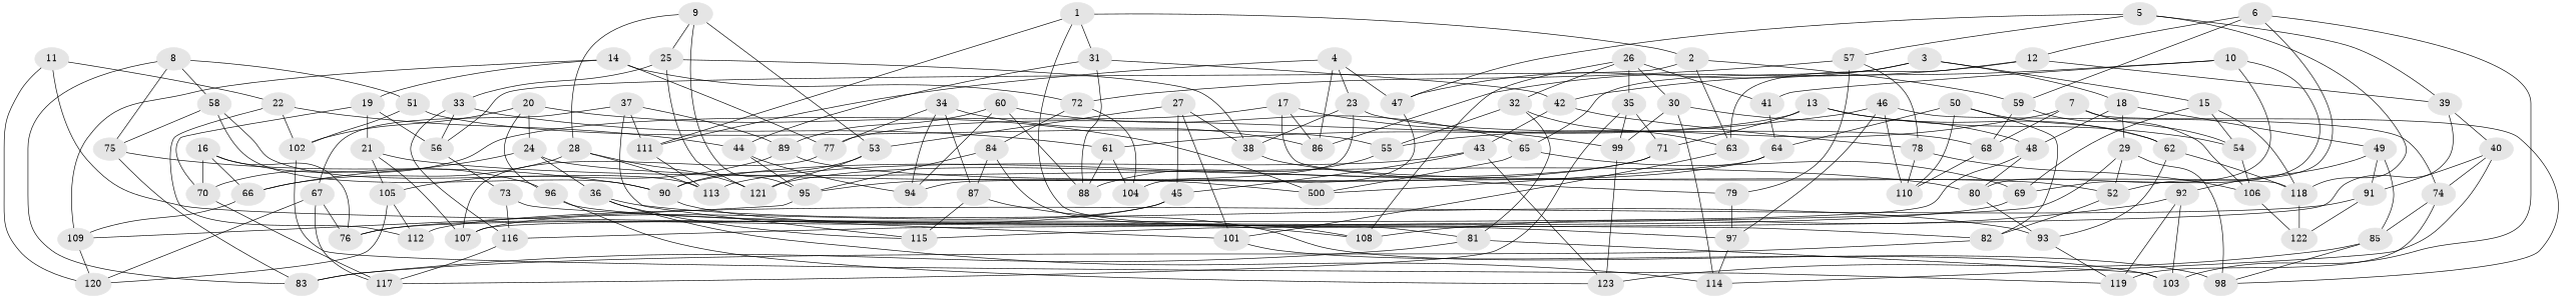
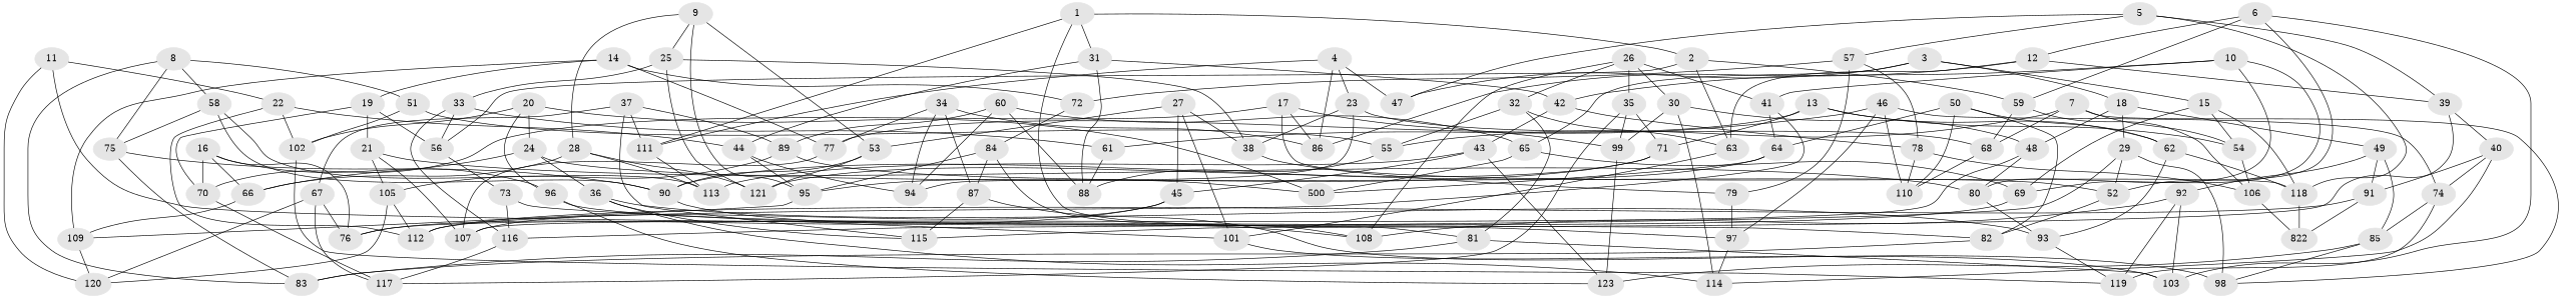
  graph {
    node [color=gray90 style=filled]
    1
    2
    31
    81
    111
    56
    59
    63
    42
    44
    88
    103
    83
    113
    73
    68
    106
    101
    3
    15
    18
    47
    65
    54
    69
    118
    29
    48
    49
-   104
    n31 [label=500]
    4
    23
    86
    38
    94
    5
    39
    57
    115
    40
    72
    79
    78
    6
    12
    52
    82
    7
    55
    98
    110
    8
    51
    58
    75
    102
    90
    9
    25
    28
    53
    95
    33
    121
    66
    109
    10
    41
    80
    112
    64
    43
    76
    93
    11
    22
    120
    13
    62
    71
    77
    107
    14
    19
    70
    21
    84
-   122
+   122 [label=822]
    16
    96
    117
    123
    97
    17
    99
    116
    91
    85
    92
    105
    20
    24
    36
    119
    114
    61
    26
    30
    32
    35
    108
    27
    45
    34
    87
    37
    67
    89
    74
    46
    50
    60
    1 -- 2
    1 -- 31
    1 -- 81
    1 -- 111
    2 -- 56
    2 -- 59
    2 -- 63
    31 -- 42
    31 -- 44
    31 -- 88
    81 -- 103
    81 -- 83
    111 -- 113
    56 -- 73
    59 -- 68
    59 -- 106
    63 -- 101
    42 -- 78
    42 -- 43
    44 -- 94
    44 -- 95
    73 -- 101
    73 -- 116
    68 -- 110
    106 -- 122
    101 -- 103
    3 -- 15
    3 -- 18
    3 -- 47
    3 -- 65
    15 -- 54
    15 -- 69
    15 -- 118
    18 -- 29
    18 -- 48
    18 -- 49
-   47 -- 104
    65 -- 69
    65 -- n31
    54 -- 106
    69 -- 76
    118 -- 122
    29 -- 52
    29 -- 98
    29 -- 116
    48 -- 80
    48 -- 107
    49 -- 91
    49 -- 85
    49 -- 92
    4 -- 111
    4 -- 47
    4 -- 23
    4 -- 86
    23 -- 68
    23 -- 38
    23 -- 94
    38 -- 79
    5 -- 47
    5 -- 118
    5 -- 39
    5 -- 57
    39 -- 115
    39 -- 40
    57 -- 72
    57 -- 79
    57 -- 78
    40 -- 91
    40 -- 114
    40 -- 74
-   72 -- 104
    72 -- 84
    79 -- 97
    78 -- 106
    78 -- 110
    6 -- 59
    6 -- 103
    6 -- 12
    6 -- 52
    12 -- 63
    12 -- 86
    12 -- 39
    52 -- 82
    82 -- 83
    7 -- 68
    7 -- 54
    7 -- 55
    7 -- 98
    55 -- 88
    8 -- 83
    8 -- 51
    8 -- 58
    8 -- 75
    51 -- 55
    51 -- 102
    58 -- 113
    58 -- 75
    58 -- 90
    75 -- 83
    75 -- 90
    102 -- 119
    90 -- 108
    9 -- 25
    9 -- 28
    9 -- 53
    9 -- 95
    25 -- 38
    25 -- 33
    25 -- 121
    28 -- 113
    28 -- 121
    28 -- 66
    53 -- 90
    53 -- 121
    95 -- 109
    33 -- 56
    33 -- 116
    33 -- 61
    66 -- 109
    109 -- 120
    10 -- 42
    10 -- 69
    10 -- 41
    10 -- 80
+   41 -- 112
    41 -- 64
    80 -- 93
    64 -- n31
    64 -- 90
    43 -- 113
    43 -- 123
    43 -- 45
    93 -- 119
    11 -- 82
    11 -- 22
    11 -- 120
    22 -- 44
    22 -- 102
    22 -- 112
    13 -- 54
    13 -- 62
    13 -- 71
    13 -- 77
    62 -- 118
    62 -- 93
    71 -- 95
    71 -- 121
    77 -- 107
    14 -- 72
    14 -- 109
    14 -- 77
    14 -- 19
    19 -- 56
    19 -- 70
    19 -- 21
    70 -- 117
    21 -- 80
    21 -- 107
    21 -- 105
    84 -- 95
    84 -- 108
    84 -- 87
    16 -- 66
    16 -- 76
    16 -- 70
    16 -- 96
    96 -- 123
    96 -- 97
    97 -- 114
    17 -- 118
    17 -- 86
    17 -- 70
    17 -- 99
    99 -- 123
    116 -- 117
    91 -- 112
    91 -- 122
    85 -- 98
    85 -- 123
    92 -- 103
    92 -- 119
    92 -- 108
    105 -- 112
    105 -- 120
    20 -- n31
    20 -- 102
    20 -- 96
    20 -- 24
    24 -- 52
    24 -- 66
    24 -- 36
    36 -- 115
    36 -- 93
    36 -- 114
    61 -- 88
-   61 -- 104
    26 -- 41
    26 -- 30
    26 -- 32
    26 -- 35
    26 -- 108
    30 -- 48
    30 -- 99
    30 -- 114
    32 -- 81
    32 -- 63
    32 -- 55
    35 -- 71
    35 -- 117
    35 -- 99
    27 -- 101
    27 -- 38
    27 -- 53
    27 -- 45
    45 -- 76
    45 -- 107
    34 -- 86
    34 -- 94
    34 -- 77
    34 -- 87
    87 -- 115
    87 -- 98
    37 -- 111
    37 -- 115
    37 -- 67
    37 -- 89
    67 -- 76
    67 -- 120
    67 -- 117
    89 -- n31
    89 -- 105
    74 -- 85
    74 -- 119
    46 -- 110
    46 -- 97
    46 -- 61
    46 -- 74
    50 -- 82
    50 -- 110
    50 -- 64
    50 -- 62
    60 -- 88
    60 -- 65
    60 -- 94
    60 -- 89
  }
